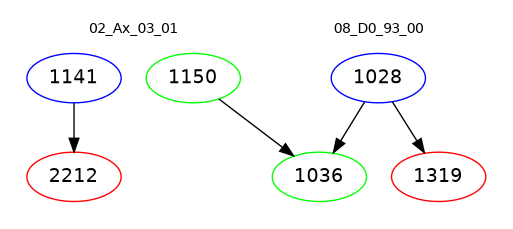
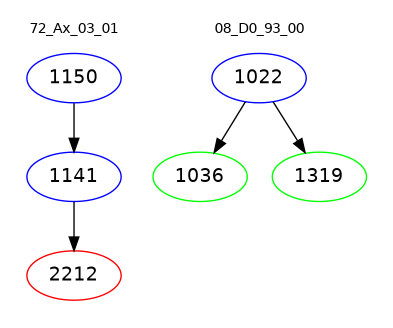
  digraph {
    fontname="DejaVu Sans"
    node [color=green fontname="DejaVu Sans"]
    edge [color=black fontname="DejaVu Sans"]
-   n1 [label=1150]
+   n1 [color=blue label=1150]
    n2 [color=blue label=1141]
    n3 [color=red label=2212]
    n4 [label=1036]
-   n5 [color=blue label=1028]
-   n6 [color=red label=1319]
+   n5 [color=blue label=1022]
+   n6 [label=1319]
    subgraph cluster_1 {
      color=white
      fontsize=10
-     label="02_Ax_03_01"
+     label="72_Ax_03_01"
      n1
      n2
      n3
    }
    subgraph cluster_2 {
      color=white
      fontsize=10
      label="08_D0_93_00"
      n4
      n5
      n6
    }
-   n1 -> n4
+   n1 -> n2
    n2 -> n3
    n5 -> n4
    n5 -> n6
  }
